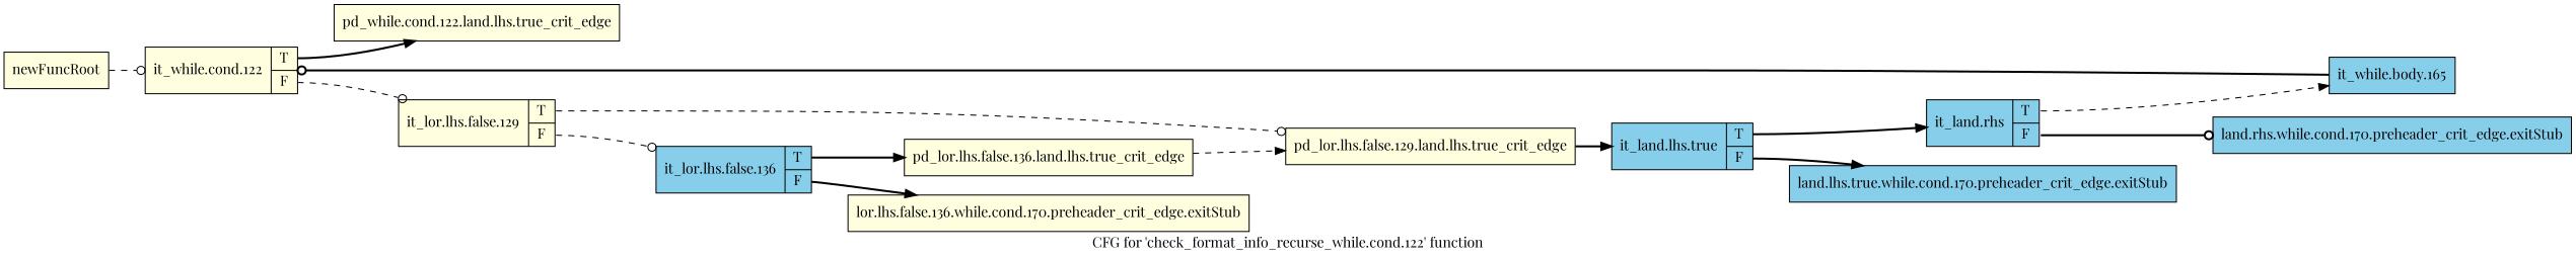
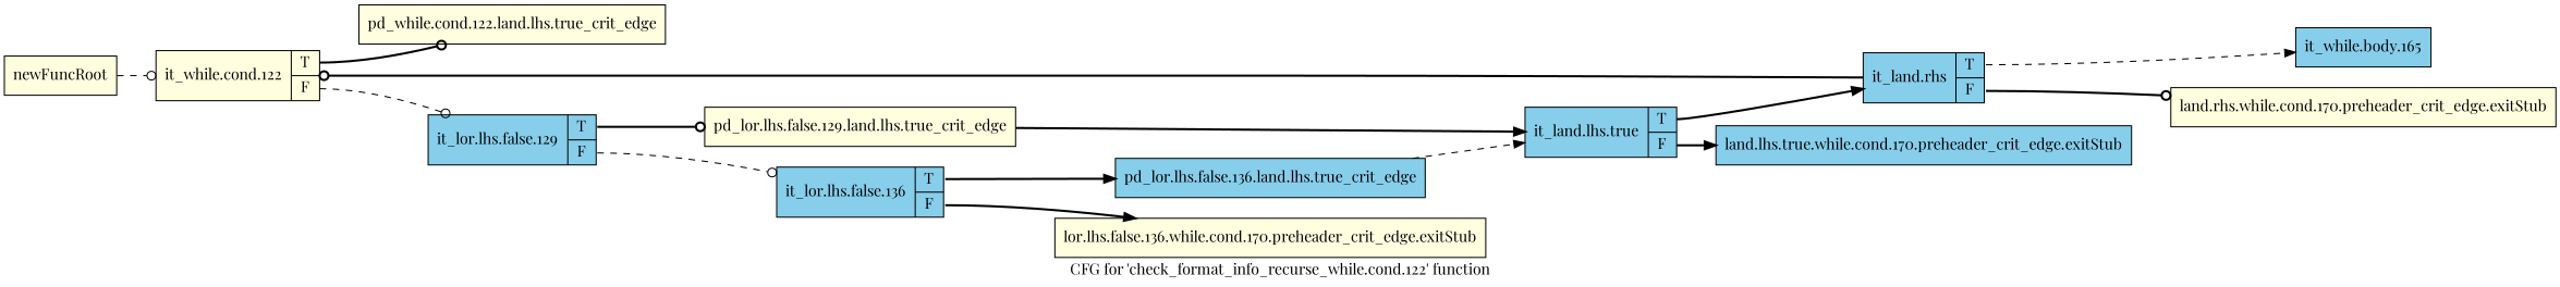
  digraph {
    fontname="Playfair Display"
    label="CFG for 'check_format_info_recurse_while.cond.122' function"
    rankdir=LR
    node [fillcolor=lightyellow fontname="Playfair Display" shape=record style=filled]
    edge [arrowhead=normal fontname="Playfair Display" style=bold tailport=s0]
    n1 [label="{newFuncRoot}"]
    n2 [label="{it_while.cond.122|{<s0>T|<s1>F}}"]
    n3 [label="{pd_while.cond.122.land.lhs.true_crit_edge}"]
-   n4 [label="{it_lor.lhs.false.129|{<s0>T|<s1>F}}"]
+   n4 [fillcolor=skyblue label="{it_lor.lhs.false.129|{<s0>T|<s1>F}}"]
    n5 [label="{pd_lor.lhs.false.129.land.lhs.true_crit_edge}"]
    n6 [fillcolor=skyblue label="{it_lor.lhs.false.136|{<s0>T|<s1>F}}"]
    n7 [label="{lor.lhs.false.136.while.cond.170.preheader_crit_edge.exitStub}"]
    n8 [fillcolor=skyblue label="{land.lhs.true.while.cond.170.preheader_crit_edge.exitStub}"]
-   n9 [fillcolor=skyblue label="{land.rhs.while.cond.170.preheader_crit_edge.exitStub}"]
+   n9 [label="{land.rhs.while.cond.170.preheader_crit_edge.exitStub}"]
    n10 [fillcolor=skyblue label="{it_land.lhs.true|{<s0>T|<s1>F}}"]
    n11 [fillcolor=skyblue label="{it_land.rhs|{<s0>T|<s1>F}}"]
-   n12 [label="{pd_lor.lhs.false.136.land.lhs.true_crit_edge}"]
+   n12 [fillcolor=skyblue label="{pd_lor.lhs.false.136.land.lhs.true_crit_edge}"]
    n13 [fillcolor=skyblue label="{it_while.body.165}"]
    n1 -> n2 [arrowhead=odot style=dashed tailport=""]
-   n2 -> n3
+   n2 -> n3 [arrowhead=odot]
    n2 -> n4 [arrowhead=odot style=dashed tailport=s1]
-   n4 -> n5 [arrowhead=odot style=dashed]
+   n4 -> n5 [arrowhead=odot]
    n4 -> n6 [arrowhead=odot style=dashed tailport=s1]
    n5 -> n10 [tailport=""]
    n6 -> n7 [tailport=s1]
    n6 -> n12
    n10 -> n8 [tailport=s1]
    n10 -> n11
    n11 -> n9 [arrowhead=odot tailport=s1]
    n11 -> n13 [style=dashed]
-   n12 -> n5 [style=dashed tailport=""]
-   n13 -> n2 [arrowhead=odot tailport=""]
+   n12 -> n10 [style=dashed tailport=""]
+   n11 -> n2 [arrowhead=odot tailport=""]
  }
